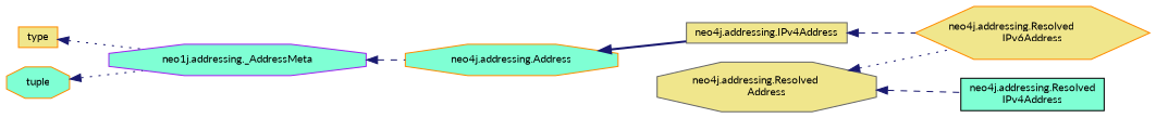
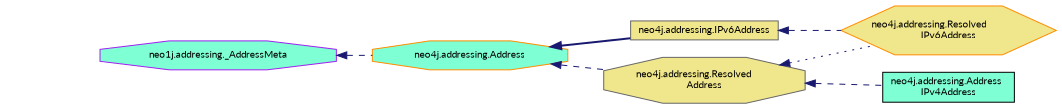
  digraph {
    fontname=Lato
    rankdir=LR
    node [color=darkorange fillcolor=aquamarine fontname=Lato fontsize=10 shape=octagon style=filled]
    edge [color=midnightblue dir=back fontname=Lato fontsize=10 labelfontname=Helvetica labelfontsize=10 style=dashed]
    n1 [color=purple fontcolor=black height=0.2 label="neo1j.addressing._AddressMeta" width=0.4]
    n2 [height=0.2 label="neo4j.addressing.Address" width=0.4]
-   n3 [color=gray40 fillcolor=khaki height=0.2 label="neo4j.addressing.IPv4Address" shape=box width=0.4]
+   n3 [color=gray40 fillcolor=khaki height=0.2 label="neo4j.addressing.IPv6Address" shape=box width=0.4]
    n4 [color=gray40 fillcolor=khaki height=0.2 label="neo4j.addressing.Resolved\lAddress" width=0.4]
-   n5 [fillcolor=khaki height=0.2 label=type shape=box width=0.4]
-   n6 [height=0.2 label=tuple width=0.4]
    n7 [fillcolor=khaki height=0.2 label="neo4j.addressing.Resolved\lIPv6Address" shape=hexagon width=0.4]
-   n8 [color=black height=0.2 label="neo4j.addressing.Resolved\lIPv4Address" shape=box width=0.4]
+   n8 [color=black height=0.2 label="neo4j.addressing.Address\lIPv4Address" shape=box width=0.4]
    n1 -> n2
    n2 -> n3 [style=bold]
+   n2 -> n4
    n3 -> n7
    n4 -> n7 [style=dotted]
    n4 -> n8
-   n5 -> n1 [style=dotted]
-   n6 -> n1 [style=dotted]
  }
